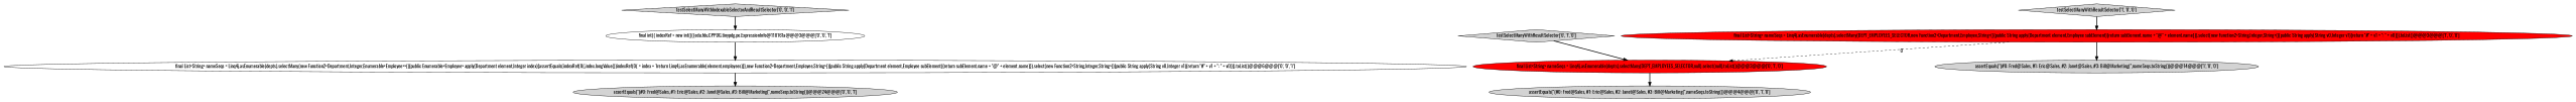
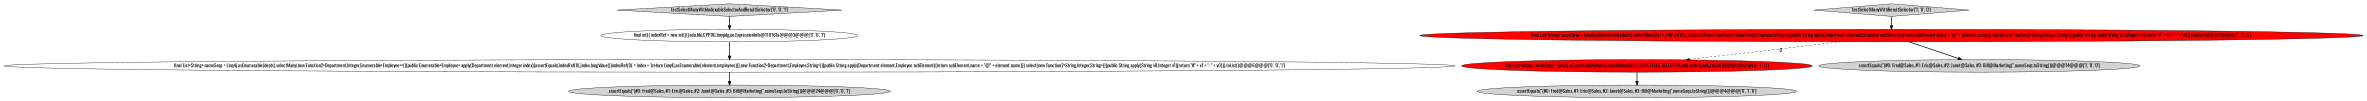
  digraph {
    fontname=Oswald
    node [fillcolor=lightgray shape=ellipse style=filled fontname=Oswald]
    edge [style=bold fontname=Oswald]
    n1 [fillcolor=white label="final List<String> nameSeqs = Linq4j.asEnumerable(depts).selectMany(new Function2<Department,Integer,Enumerable<Employee>>(){public Enumerable<Employee> apply(Department element,Integer index){assertEquals(indexRef(0(,index.longValue())indexRef(0( = index + 1return Linq4j.asEnumerable(element.employees)}},new Function2<Department,Employee,String>(){public String apply(Department element,Employee subElement){return subElement.name + \"@\" + element.name}}).select(new Function2<String,Integer,String>(){public String apply(String v0,Integer v1){return \"#\" + v1 + \": \" + v0}}).toList()@@@6@@@['0', '0', '1']"]
    n2 [label="assertEquals(\"(#0: Fred@Sales, #1: Eric@Sales, #2: Janet@Sales, #3: Bill@Marketing(\",nameSeqs.toString())@@@24@@@['0', '0', '1']"]
    n3 [fillcolor=white label="final int(( indexRef = new int((((edu.fdu.CPPDG.tinypdg.pe.ExpressionInfo@110161a@@@3@@@['0', '0', '1']"]
-   n4 [label="testSelectManyWithResultSelector['0', '1', '0']" shape=diamond]
    n5 [fillcolor=red label="final List<String> nameSeqs = Linq4j.asEnumerable(depts).selectMany(DEPT_EMPLOYEES_SELECTOR,null).select(null).toList()@@@3@@@['0', '1', '0']"]
    n6 [label="assertEquals(\"(#0: Fred@Sales, #1: Eric@Sales, #2: Janet@Sales, #3: Bill@Marketing(\",nameSeqs.toString())@@@14@@@['1', '0', '0']"]
    n7 [label="testSelectManyWithIndexableSelectorAndResultSelector['0', '0', '1']" shape=diamond]
    n8 [label="assertEquals(\"(#0: Fred@Sales, #1: Eric@Sales, #2: Janet@Sales, #3: Bill@Marketing(\",nameSeqs.toString())@@@4@@@['0', '1', '0']"]
    n9 [label="testSelectManyWithResultSelector['1', '0', '0']" shape=diamond]
    n10 [fillcolor=red label="final List<String> nameSeqs = Linq4j.asEnumerable(depts).selectMany(DEPT_EMPLOYEES_SELECTOR,new Function2<Department,Employee,String>(){public String apply(Department element,Employee subElement){return subElement.name + \"@\" + element.name}}).select(new Function2<String,Integer,String>(){public String apply(String v0,Integer v1){return \"#\" + v1 + \": \" + v0}}).toList()@@@3@@@['1', '0', '0']"]
    n1 -> n2
    n3 -> n1
-   n4 -> n5
    n5 -> n8
    n7 -> n3
    n9 -> n10
    n10 -> n5 [label=0 style=dashed]
    n10 -> n6
  }
